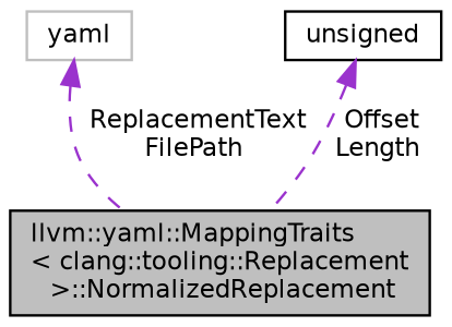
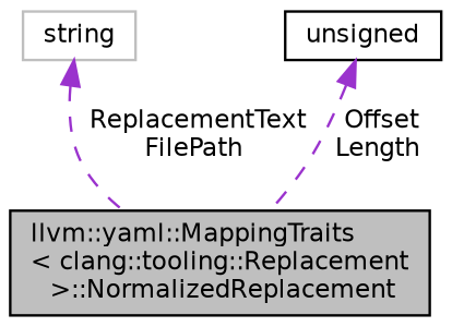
  digraph {
    node [color=black fontname=Helvetica fontsize=10 shape=record]
    edge [color=darkorchid3 dir=back fontname=Helvetica fontsize=10 labelfontname=Helvetica labelfontsize=10 style=dashed]
    n1 [fillcolor=grey75 fontcolor=black height=0.2 label="llvm::yaml::MappingTraits\l\< clang::tooling::Replacement\l \>::NormalizedReplacement" style=filled width=0.4]
-   n2 [color=grey75 height=0.2 label=yaml width=0.4]
+   n2 [color=grey75 height=0.2 label=string width=0.4]
    n3 [height=0.2 label=unsigned width=0.4]
    n2 -> n1 [label=" ReplacementText\nFilePath"]
    n3 -> n1 [label=" Offset\nLength"]
  }
